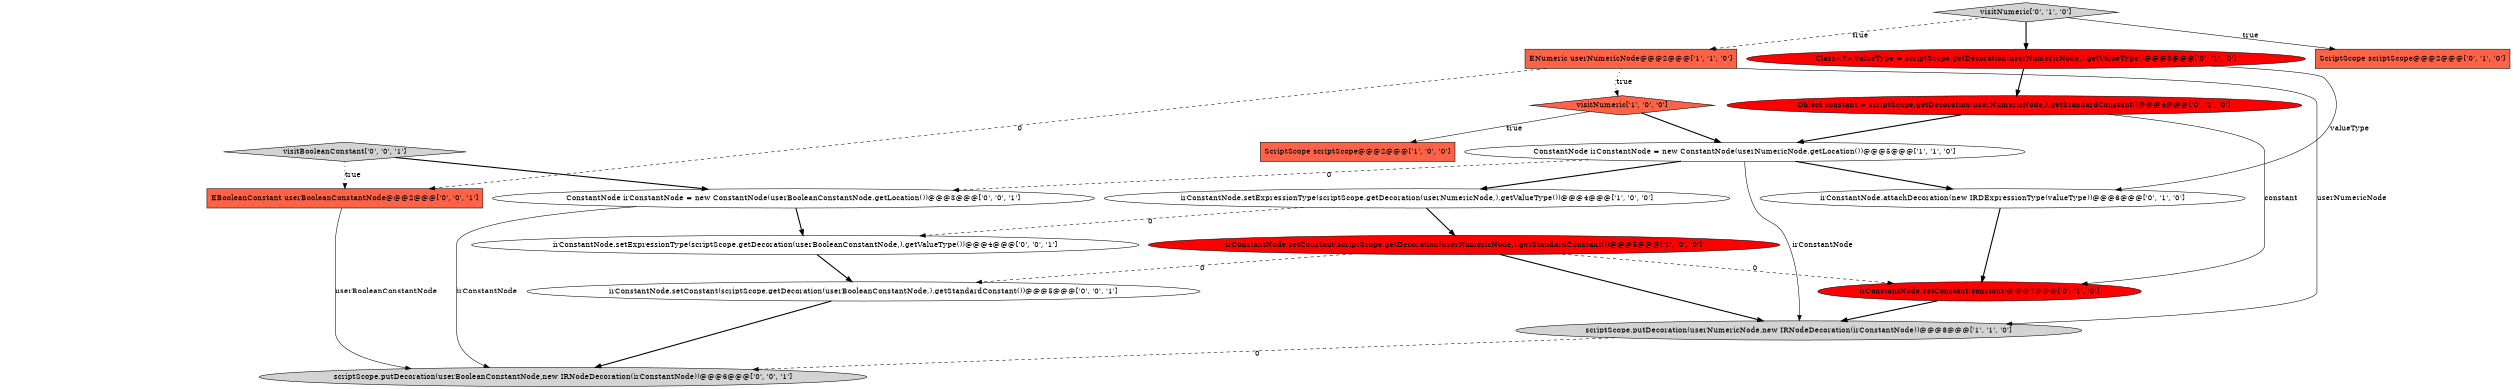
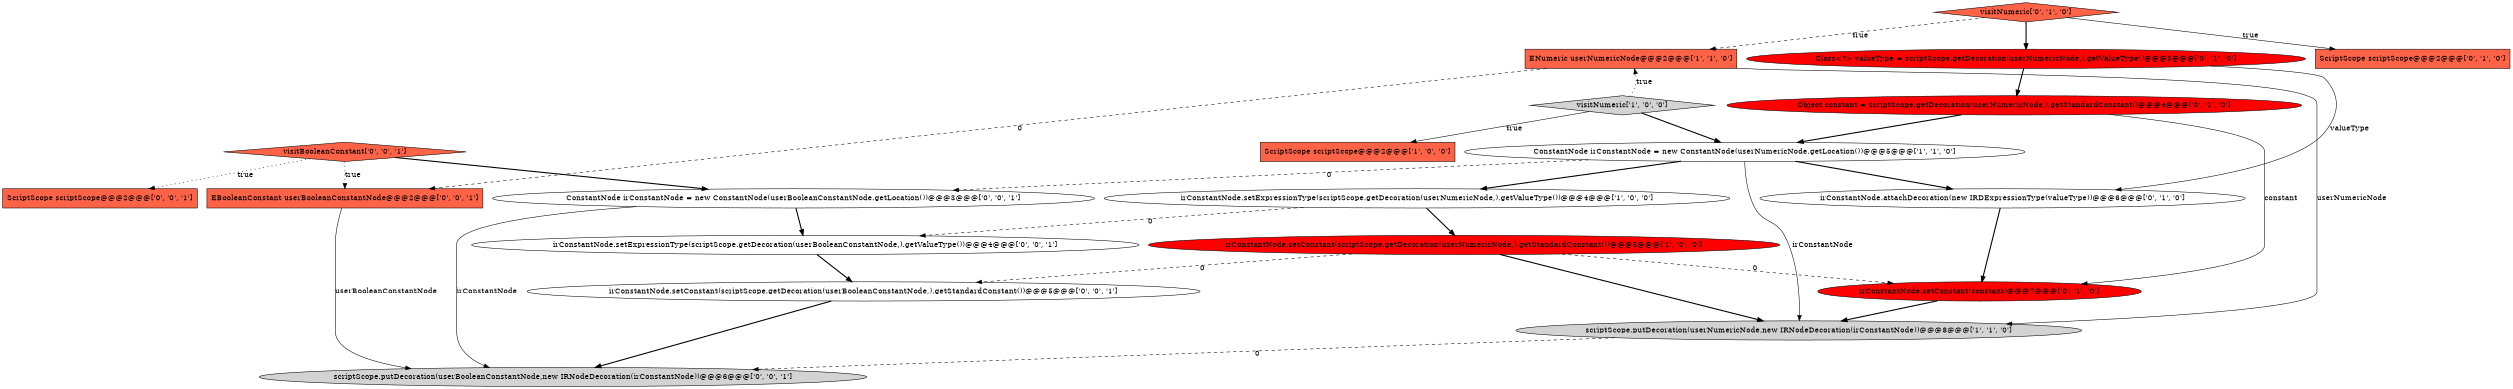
  digraph {
    node [fillcolor=white shape=ellipse style=filled]
    edge [style=bold]
    n1 [fillcolor=tomato label="ENumeric userNumericNode@@@2@@@['1', '1', '0']" shape=box]
    n2 [fillcolor=tomato label="EBooleanConstant userBooleanConstantNode@@@2@@@['0', '0', '1']" shape=box]
    n3 [fillcolor=lightgray label="scriptScope.putDecoration(userNumericNode,new IRNodeDecoration(irConstantNode))@@@8@@@['1', '1', '0']"]
    n4 [fillcolor=lightgray label="scriptScope.putDecoration(userBooleanConstantNode,new IRNodeDecoration(irConstantNode))@@@6@@@['0', '0', '1']"]
    n5 [fillcolor=red label="Class<?> valueType = scriptScope.getDecoration(userNumericNode,).getValueType()@@@3@@@['0', '1', '0']"]
    n6 [label="irConstantNode.attachDecoration(new IRDExpressionType(valueType))@@@6@@@['0', '1', '0']"]
    n7 [fillcolor=red label="Object constant = scriptScope.getDecoration(userNumericNode,).getStandardConstant()@@@4@@@['0', '1', '0']"]
    n8 [fillcolor=red label="irConstantNode.setConstant(constant)@@@7@@@['0', '1', '0']"]
    n9 [label="ConstantNode irConstantNode = new ConstantNode(userNumericNode.getLocation())@@@5@@@['1', '1', '0']"]
-   n10 [fillcolor=lightgray label="visitNumeric['0', '1', '0']" shape=diamond]
+   n10 [fillcolor=tomato label="visitNumeric['0', '1', '0']" shape=diamond]
    n11 [fillcolor=tomato label="ScriptScope scriptScope@@@2@@@['0', '1', '0']" shape=box]
-   n12 [fillcolor=tomato label="visitNumeric['1', '0', '0']" shape=diamond]
+   n12 [fillcolor=lightgray label="visitNumeric['1', '0', '0']" shape=diamond]
    n13 [fillcolor=tomato label="ScriptScope scriptScope@@@2@@@['1', '0', '0']" shape=box]
    n14 [label="ConstantNode irConstantNode = new ConstantNode(userBooleanConstantNode.getLocation())@@@3@@@['0', '0', '1']"]
    n15 [label="irConstantNode.setExpressionType(scriptScope.getDecoration(userNumericNode,).getValueType())@@@4@@@['1', '0', '0']"]
    n16 [label="irConstantNode.setConstant(scriptScope.getDecoration(userBooleanConstantNode,).getStandardConstant())@@@5@@@['0', '0', '1']"]
    n17 [fillcolor=red label="irConstantNode.setConstant(scriptScope.getDecoration(userNumericNode,).getStandardConstant())@@@5@@@['1', '0', '0']"]
-   n19 [fillcolor=lightgray label="visitBooleanConstant['0', '0', '1']" shape=diamond]
+   n18 [fillcolor=tomato label="ScriptScope scriptScope@@@2@@@['0', '0', '1']" shape=box]
+   n19 [fillcolor=tomato label="visitBooleanConstant['0', '0', '1']" shape=diamond]
    n20 [label="irConstantNode.setExpressionType(scriptScope.getDecoration(userBooleanConstantNode,).getValueType())@@@4@@@['0', '0', '1']"]
    n1 -> n2 [label=0 style=dashed]
    n1 -> n3 [label=userNumericNode style=solid]
    n2 -> n4 [label=userBooleanConstantNode style=solid]
    n3 -> n4 [label=0 style=dashed]
    n5 -> n6 [label=valueType style=solid]
    n5 -> n7
    n6 -> n8
    n7 -> n8 [label=constant style=solid]
    n7 -> n9
    n8 -> n3
    n9 -> n3 [label=irConstantNode style=solid]
    n9 -> n6
    n9 -> n14 [label=0 style=dashed]
    n9 -> n15
    n10 -> n1 [label=true style=dashed]
    n10 -> n5
    n10 -> n11 [label=true style=solid]
-   n1 -> n12 [label=true style=dotted]
+   n12 -> n1 [label=true style=dotted]
    n12 -> n9
    n12 -> n13 [label=true style=solid]
    n14 -> n4 [label=irConstantNode style=solid]
    n14 -> n20
    n15 -> n17
    n15 -> n20 [label=0 style=dashed]
    n16 -> n4
    n17 -> n3
    n17 -> n8 [label=0 style=dashed]
    n17 -> n16 [label=0 style=dashed]
    n19 -> n2 [label=true style=dotted]
    n19 -> n14
+   n19 -> n18 [label=true style=dotted]
    n20 -> n16
  }
